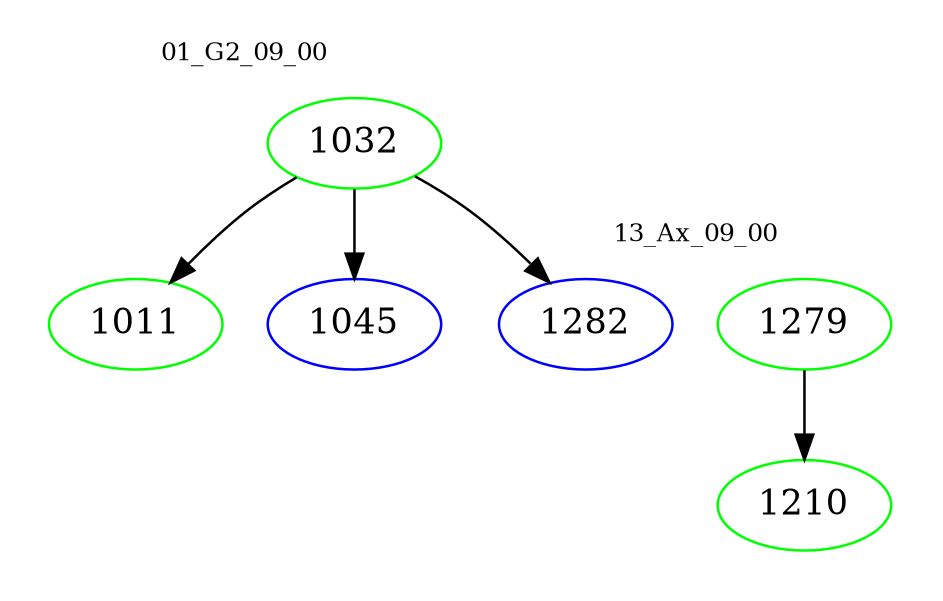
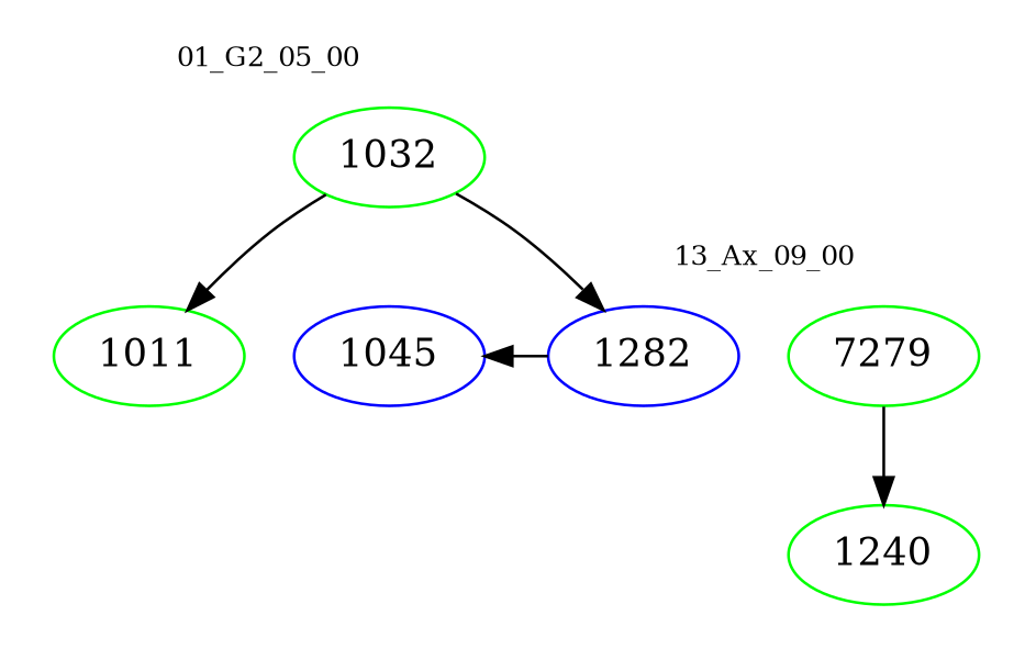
  digraph {
    node [color=green]
    edge [color=black]
-   n1 [label=1279]
-   n2 [label=1210]
+   n1 [label=7279]
+   n2 [label=1240]
    n3 [color=blue label=1282]
    n4 [label=1032]
    n5 [label=1011]
    n6 [color=blue label=1045]
    subgraph cluster_1 {
      color=white
      fontsize=10
      label="13_Ax_09_00"
      n1
      n2
      n3
    }
    subgraph cluster_2 {
      color=white
      fontsize=10
-     label="01_G2_09_00"
+     label="01_G2_05_00"
      n4
      n5
      n6
    }
    n1 -> n2
    n4 -> n3
    n4 -> n5
-   n4 -> n6
+   n3 -> n6
  }
